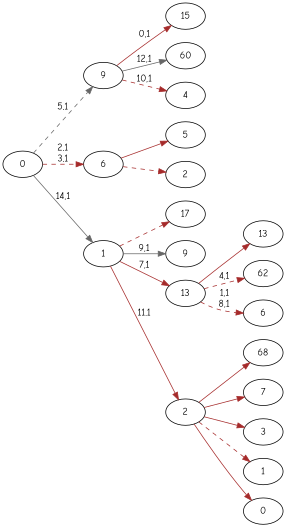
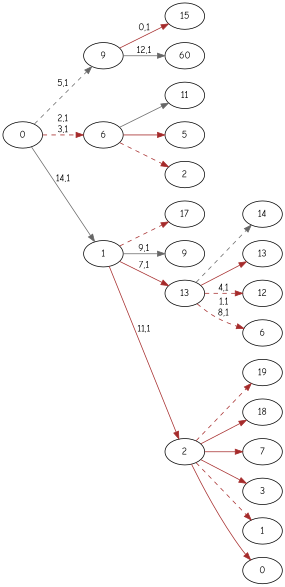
  digraph {
    fontname="Comic Neue"
    rankdir=LR
    node [fontname="Comic Neue"]
    edge [color=brown fontname="Comic Neue" style=solid]
-   n2 [label=68]
+   n1 [label=19]
+   n2 [label=18]
    n3 [label=17]
    n4 [label=15]
+   n5 [label=14]
    n6 [label=13]
-   n7 [label=62]
+   n7 [label=12]
+   n8 [label=11]
    n9 [label=60]
    n10 [label=9]
    n11 [label=7]
    n12 [label=6]
    13
    n14 [label=5]
-   n15 [label=4]
    9
    n17 [label=3]
    n18 [label=2]
    6
    n20 [label=1]
    n21 [label=0]
    2
    1
    0
+   13 -> n5 [color=gray40 style=dashed]
    13 -> n6
    13 -> n7 [label="4,1" style=dashed]
    13 -> n12 [label="1,1\n8,1" style=dashed]
    9 -> n4 [label="0,1"]
    9 -> n9 [color=gray40 label="12,1"]
-   9 -> n15 [label="10,1" style=dashed]
+   6 -> n8 [color=gray40]
    6 -> n14
    6 -> n18 [style=dashed]
+   2 -> n1 [style=dashed]
    2 -> n2
    2 -> n11
    2 -> n17
    2 -> n20 [style=dashed]
    2 -> n21
    1 -> n3 [style=dashed]
    1 -> n10 [color=gray40 label="9,1"]
    1 -> 13 [label="7,1"]
    1 -> 2 [label="11,1"]
    0 -> 9 [color=gray40 label="5,1" style=dashed]
    0 -> 6 [label="2,1\n3,1" style=dashed]
    0 -> 1 [color=gray40 label="14,1"]
  }
